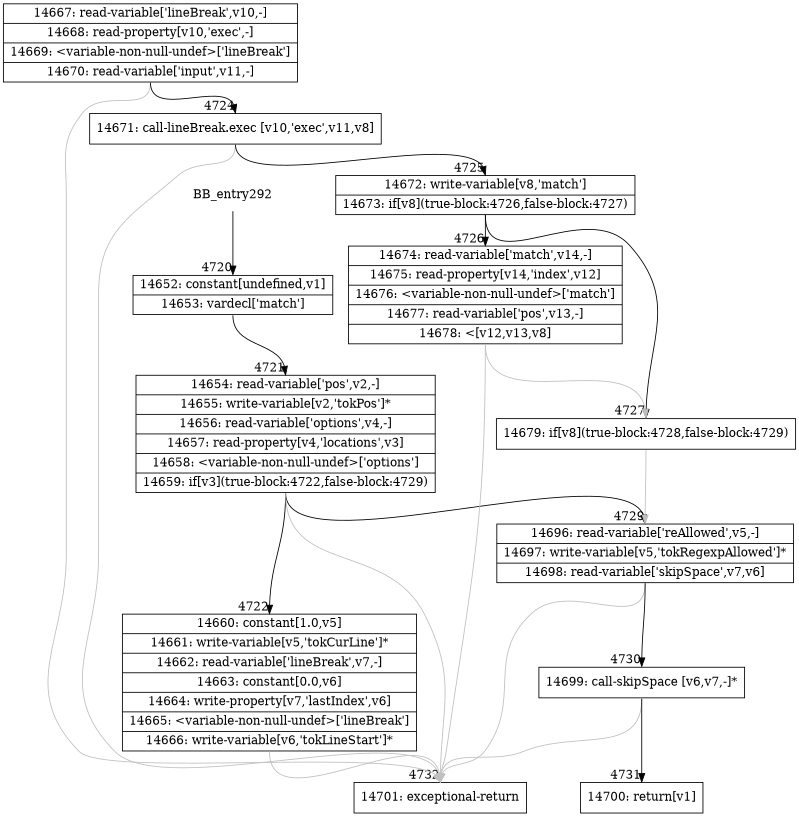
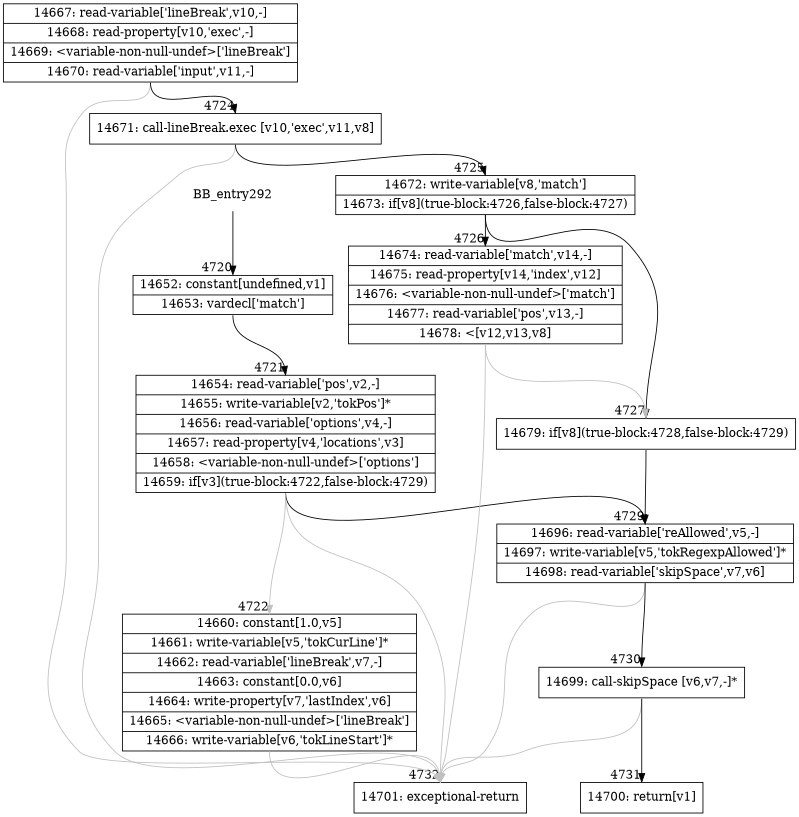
  digraph {
    rankdir=TD
    node [shape=record]
    edge [headport=n tailport=s]
    BB_entry292 [shape=none]
    n2 [label="{14652: constant[undefined,v1]|14653: vardecl['match']}"]
    n3 [label="{14654: read-variable['pos',v2,-]|14655: write-variable[v2,'tokPos']*|14656: read-variable['options',v4,-]|14657: read-property[v4,'locations',v3]|14658: \<variable-non-null-undef\>['options']|14659: if[v3](true-block:4722,false-block:4729)}"]
    n4 [label="{14660: constant[1.0,v5]|14661: write-variable[v5,'tokCurLine']*|14662: read-variable['lineBreak',v7,-]|14663: constant[0.0,v6]|14664: write-property[v7,'lastIndex',v6]|14665: \<variable-non-null-undef\>['lineBreak']|14666: write-variable[v6,'tokLineStart']*}"]
    n5 [label="{14696: read-variable['reAllowed',v5,-]|14697: write-variable[v5,'tokRegexpAllowed']*|14698: read-variable['skipSpace',v7,v6]}"]
    n6 [label="{14701: exceptional-return}"]
    n7 [label="{14699: call-skipSpace [v6,v7,-]*}"]
    n8 [label="{14667: read-variable['lineBreak',v10,-]|14668: read-property[v10,'exec',-]|14669: \<variable-non-null-undef\>['lineBreak']|14670: read-variable['input',v11,-]}"]
    n9 [label="{14671: call-lineBreak.exec [v10,'exec',v11,v8]}"]
    n10 [label="{14700: return[v1]}"]
    n11 [label="{14672: write-variable[v8,'match']|14673: if[v8](true-block:4726,false-block:4727)}"]
    n12 [label="{14679: if[v8](true-block:4728,false-block:4729)}"]
    n13 [label="{14674: read-variable['match',v14,-]|14675: read-property[v14,'index',v12]|14676: \<variable-non-null-undef\>['match']|14677: read-variable['pos',v13,-]|14678: \<[v12,v13,v8]}"]
    BB_entry292 -> n2 [headlabel="    4720"]
    n2 -> n3 [headlabel="      4721"]
-   n3 -> n4 [headlabel="      4722"]
+   n3 -> n4 [headlabel="      4722" color=gray]
    n3 -> n5 [headlabel="      4729"]
    n3 -> n6 [color=gray headlabel="      4732"]
    n4 -> n6 [color=gray]
    n5 -> n6 [color=gray]
    n5 -> n7 [headlabel="      4730"]
    n7 -> n6 [color=gray]
    n7 -> n10 [headlabel="      4731"]
    n8 -> n6 [color=gray]
    n8 -> n9 [headlabel="      4724"]
    n9 -> n6 [color=gray]
    n9 -> n11 [headlabel="      4725"]
    n11 -> n12 [headlabel="      4727"]
    n11 -> n13 [headlabel="      4726"]
-   n12 -> n5 [color=gray]
+   n12 -> n5
    n13 -> n6 [color=gray]
    n13 -> n12 [color=gray]
  }
